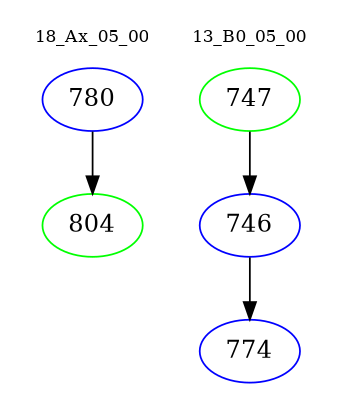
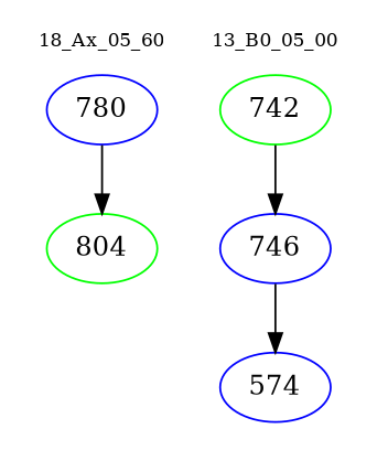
  digraph {
    node [color=blue]
    edge [color=black]
    n1 [label=780]
    n2 [color=green label=804]
-   n3 [color=green label=747]
+   n3 [color=green label=742]
    n4 [label=746]
-   n5 [label=774]
+   n5 [label=574]
    subgraph cluster_1 {
      color=white
      fontsize=10
-     label="18_Ax_05_00"
+     label="18_Ax_05_60"
      n1
      n2
    }
    subgraph cluster_2 {
      color=white
      fontsize=10
      label="13_B0_05_00"
      n3
      n4
      n5
    }
    n1 -> n2
    n3 -> n4
    n4 -> n5
  }
